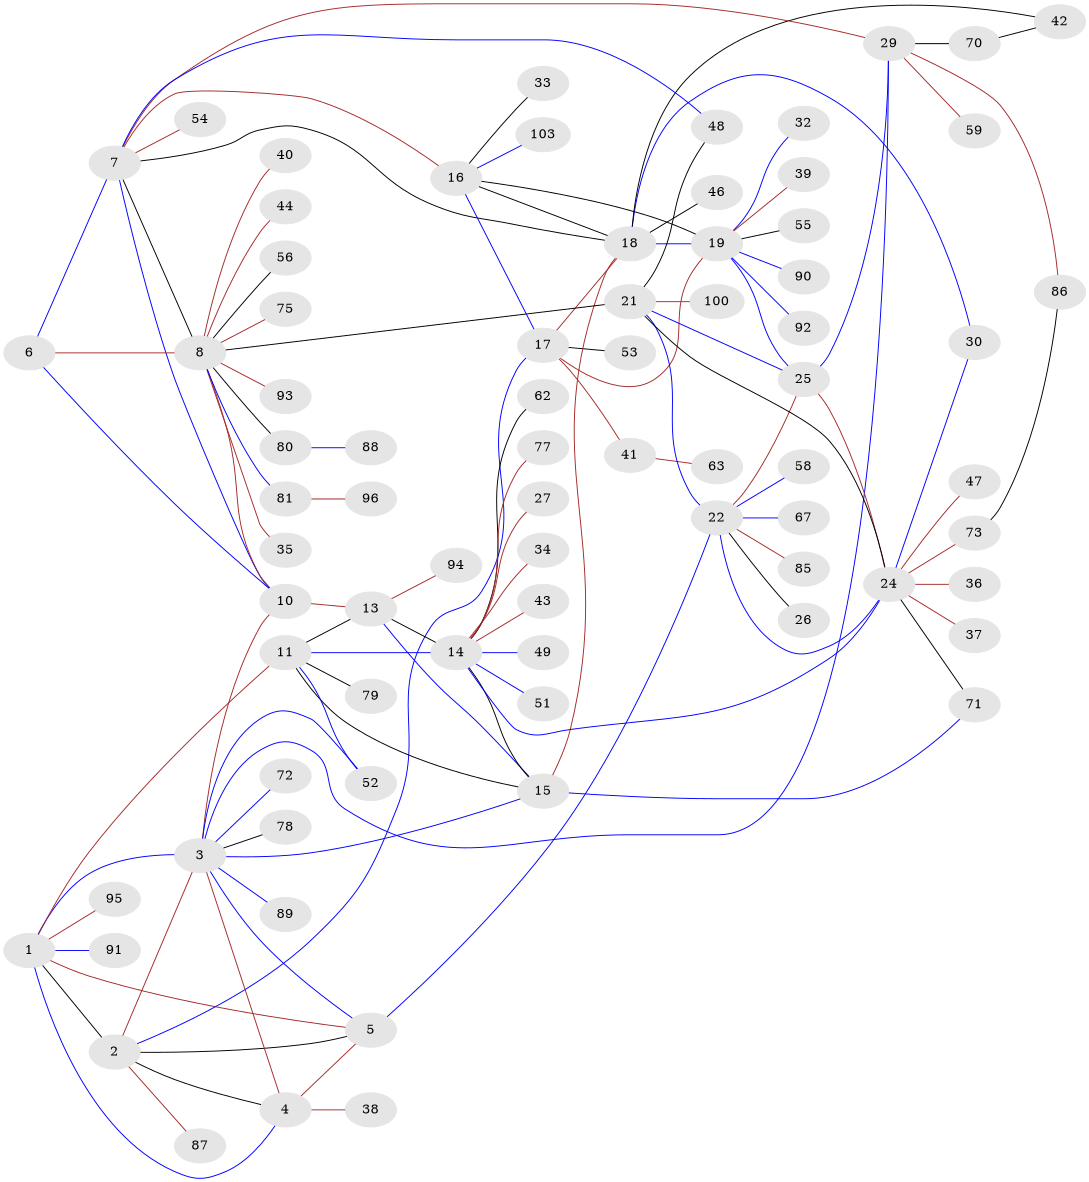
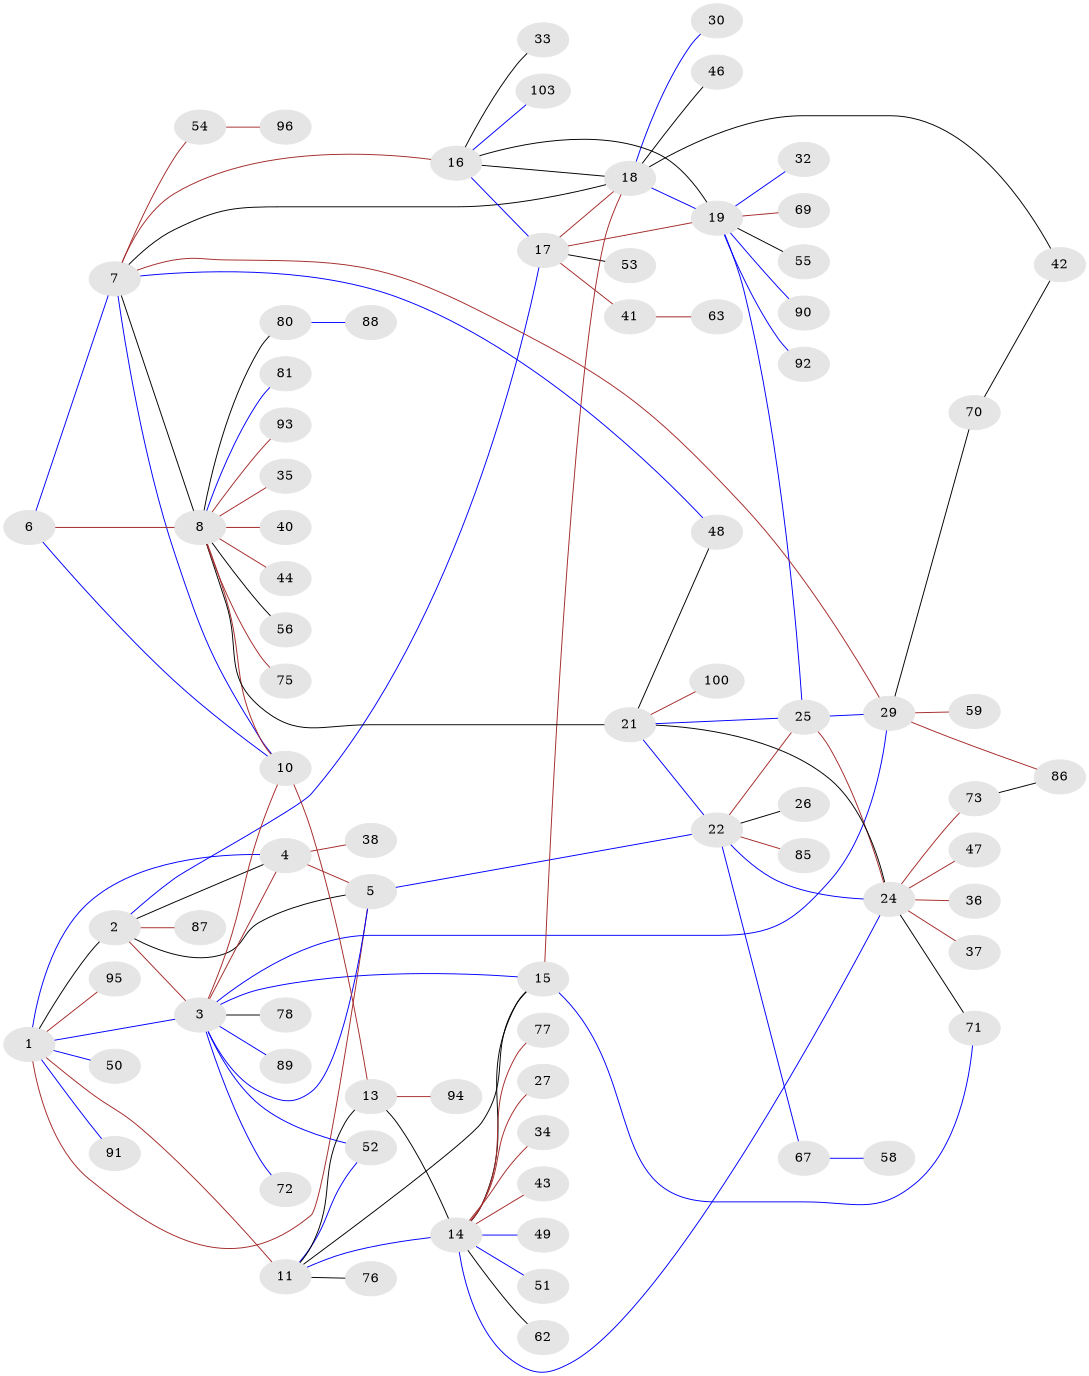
  graph {
    rankdir=LR
    node [color=gray90 style=filled]
    edge [color=brown]
    1 [super="+60"]
    2
    3 [super="+28"]
    4 [super="+74"]
    5 [super="+68"]
    11 [super="+12"]
+   50
    91
    95
    17 [super="+99"]
    87
    10 [super="+98"]
    15 [super="+102"]
    29 [super="+31"]
    52
    72
    78
    89
    38
    22 [super="+25"]
    13
    14 [super="+64"]
-   79
+   79 [label=76]
    18 [super="+20"]
    19 [super="+84"]
    41
    53
    71
    59
    70
    86
    24 [super="+57"]
    n33 [label=25 super="+45"]
    26
    58
    67
    85
    7 [super="+101"]
    8 [super="+9"]
    16 [super="+83"]
    48
    54
    6
    21 [super="+61"]
    35
    40
    44
    56
    75
    80 [super="+82"]
    81
    93
    33
    103
    30 [super="+76"]
    42
    46
    96
    100
    88
    94
    27
    34
    43
    49 [super="+65"]
    51
    62
    77
    36
    37
    47 [super="+69"]
    73 [super="+97"]
    32
-   39
+   39 [label=69]
    55
    90
    92
    63
    1 -- 2 [color=black]
    1 -- 3 [color=blue]
    1 -- 4 [color=blue]
    1 -- 5
    1 -- 11
+   1 -- 50 [color=blue]
    1 -- 91 [color=blue]
    1 -- 95
    2 -- 3
    2 -- 4 [color=black]
    2 -- 5 [color=black]
    2 -- 17 [color=blue]
    2 -- 87
    3 -- 4
    3 -- 5 [color=blue]
    3 -- 10
    3 -- 15 [color=blue]
    3 -- 29 [color=blue]
    3 -- 52 [color=blue]
    3 -- 72 [color=blue]
    3 -- 78 [color=black]
    3 -- 89 [color=blue]
    4 -- 5
    4 -- 38
    5 -- 22 [color=blue]
    11 -- 15 [color=black weight=2]
    11 -- 52 [color=blue]
    11 -- 13 [color=black weight=2]
    11 -- 14 [color=blue weight=2]
    11 -- 79 [color=black]
    17 -- 18 [weight=2]
    17 -- 19
    17 -- 41
    17 -- 53 [color=black]
    10 -- 13
    15 -- 18
    15 -- 71 [color=blue]
    29 -- 59
    29 -- 70 [color=black]
    29 -- 86
    22 -- 24 [color=blue weight=2]
    22 -- n33 [weight=2]
    22 -- 26 [color=black]
-   22 -- 58 [color=blue]
+   67 -- 58 [color=blue]
    22 -- 67 [color=blue]
    22 -- 85
-   13 -- 15 [color=blue]
    13 -- 14 [color=black]
    13 -- 94
    14 -- 15 [color=black]
    14 -- 24 [color=blue]
    14 -- 27
    14 -- 34
    14 -- 43
    14 -- 49 [color=blue]
    14 -- 51 [color=blue]
    14 -- 62 [color=black]
    14 -- 77
    18 -- 19 [color=blue weight=2]
    18 -- 30 [color=blue]
    18 -- 42 [color=black]
    18 -- 46 [color=black]
    19 -- n33 [color=blue]
    19 -- 32 [color=blue]
    19 -- 39
    19 -- 55 [color=black]
    19 -- 90 [color=blue]
    19 -- 92 [color=blue]
    41 -- 63
    70 -- 42 [color=black]
    24 -- 71 [color=black]
-   24 -- 30 [color=blue]
    24 -- 36
    24 -- 37
    24 -- 47
    24 -- 73
    n33 -- 29 [color=blue]
    n33 -- 24
    7 -- 10 [color=blue]
    7 -- 29
    7 -- 18 [color=black]
    7 -- 8 [color=black weight=2]
    7 -- 16
    7 -- 48 [color=blue]
    7 -- 54
    8 -- 10 [weight=2]
    8 -- 21 [color=black]
    8 -- 35
    8 -- 40
    8 -- 44
    8 -- 56 [color=black]
    8 -- 75
    8 -- 80 [color=black]
    8 -- 81 [color=blue]
    8 -- 93
    16 -- 17 [color=blue]
    16 -- 18 [color=black weight=2]
    16 -- 19 [color=black]
    16 -- 33 [color=black]
    16 -- 103 [color=blue]
-   81 -- 96
+   54 -- 96
    6 -- 10 [color=blue]
    6 -- 7 [color=blue]
    6 -- 8 [weight=2]
    21 -- 22 [color=blue weight=2]
    21 -- 24 [color=black]
    21 -- n33 [color=blue]
    21 -- 48 [color=black]
    21 -- 100
    80 -- 88 [color=blue]
    73 -- 86 [color=black]
  }
